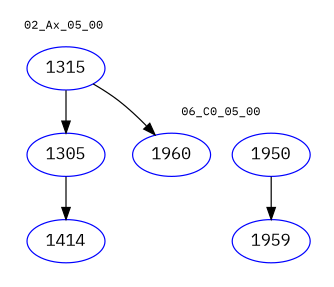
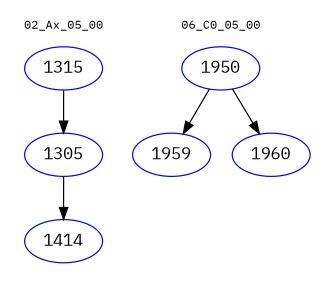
  digraph {
    fontname="IBM Plex Mono"
    node [color=blue fontname="IBM Plex Mono"]
    edge [color=black fontname="IBM Plex Mono"]
    n1 [label=1305]
    n2 [label=1315]
    n3 [label=1414]
    n4 [label=1950]
    n5 [label=1959]
    n6 [label=1960]
    subgraph cluster_1 {
      color=white
      fontsize=10
      label="02_Ax_05_00"
      n1
      n2
      n3
    }
    subgraph cluster_2 {
      color=white
      fontsize=10
      label="06_C0_05_00"
      n4
      n5
      n6
    }
    n1 -> n3
    n2 -> n1
    n4 -> n5
-   n2 -> n6
+   n4 -> n6
  }
